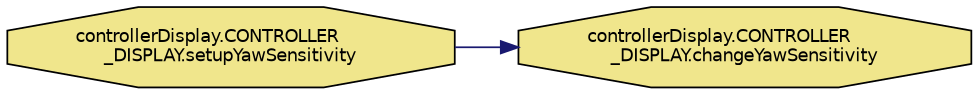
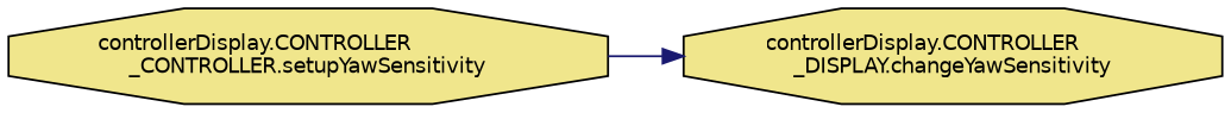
  digraph {
    rankdir=LR
    node [color=black fillcolor=khaki fontname=Helvetica fontsize=10 shape=octagon style=filled]
-   n1 [fontcolor=black height=0.2 label="controllerDisplay.CONTROLLER\l_DISPLAY.setupYawSensitivity" width=0.4]
+   n1 [fontcolor=black height=0.2 label="controllerDisplay.CONTROLLER\l_CONTROLLER.setupYawSensitivity" width=0.4]
    n2 [height=0.2 label="controllerDisplay.CONTROLLER\l_DISPLAY.changeYawSensitivity" width=0.4]
    n1 -> n2 [color=midnightblue fontname=Helvetica fontsize=10 labelfontname=Helvetica labelfontsize=10 style=solid]
  }
